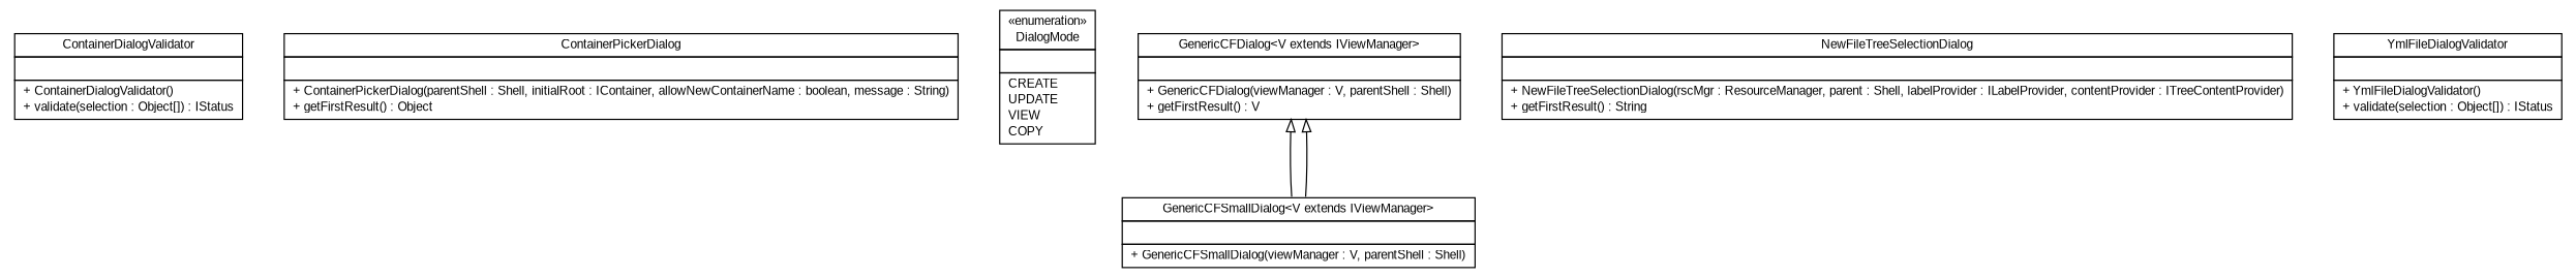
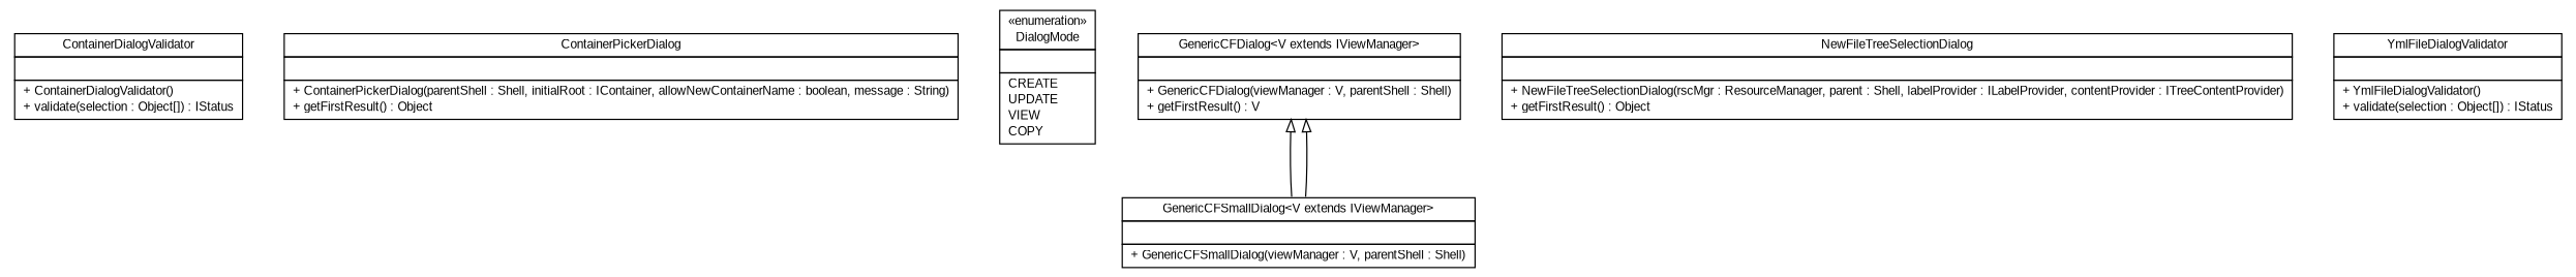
  digraph {
    nodesep=0.25
    ranksep=0.5
    node [fontcolor=black fontname=arial fontsize=10.0 shape=plaintext]
    edge [arrowtail=empty dir=back fontname=arial fontsize=10 headport=p labelfontname=arial labelfontsize=10 tailport=p]
    n1 [label=<<table title="gov.sandia.cf.parts.dialogs.ContainerDialogValidator" border="0" cellborder="1" cellspacing="0" cellpadding="2" port="p" href="./ContainerDialogValidator.html"> 		<tr><td><table border="0" cellspacing="0" cellpadding="1"> <tr><td align="center" balign="center"> ContainerDialogValidator </td></tr> 		</table></td></tr> 		<tr><td><table border="0" cellspacing="0" cellpadding="1"> <tr><td align="left" balign="left">  </td></tr> 		</table></td></tr> 		<tr><td><table border="0" cellspacing="0" cellpadding="1"> <tr><td align="left" balign="left"> + ContainerDialogValidator() </td></tr> <tr><td align="left" balign="left"> + validate(selection : Object[]) : IStatus </td></tr> 		</table></td></tr> 		</table>>]
    n2 [label=<<table title="gov.sandia.cf.parts.dialogs.ContainerPickerDialog" border="0" cellborder="1" cellspacing="0" cellpadding="2" port="p" href="./ContainerPickerDialog.html"> 		<tr><td><table border="0" cellspacing="0" cellpadding="1"> <tr><td align="center" balign="center"> ContainerPickerDialog </td></tr> 		</table></td></tr> 		<tr><td><table border="0" cellspacing="0" cellpadding="1"> <tr><td align="left" balign="left">  </td></tr> 		</table></td></tr> 		<tr><td><table border="0" cellspacing="0" cellpadding="1"> <tr><td align="left" balign="left"> + ContainerPickerDialog(parentShell : Shell, initialRoot : IContainer, allowNewContainerName : boolean, message : String) </td></tr> <tr><td align="left" balign="left"> + getFirstResult() : Object </td></tr> 		</table></td></tr> 		</table>>]
    n3 [label=<<table title="gov.sandia.cf.parts.dialogs.DialogMode" border="0" cellborder="1" cellspacing="0" cellpadding="2" port="p" href="./DialogMode.html"> 		<tr><td><table border="0" cellspacing="0" cellpadding="1"> <tr><td align="center" balign="center"> &#171;enumeration&#187; </td></tr> <tr><td align="center" balign="center"> DialogMode </td></tr> 		</table></td></tr> 		<tr><td><table border="0" cellspacing="0" cellpadding="1"> <tr><td align="left" balign="left">  </td></tr> 		</table></td></tr> 		<tr><td><table border="0" cellspacing="0" cellpadding="1"> <tr><td align="left" balign="left"> CREATE </td></tr> <tr><td align="left" balign="left"> UPDATE </td></tr> <tr><td align="left" balign="left"> VIEW </td></tr> <tr><td align="left" balign="left"> COPY </td></tr> 		</table></td></tr> 		</table>>]
    n4 [label=<<table title="gov.sandia.cf.parts.dialogs.GenericCFDialog" border="0" cellborder="1" cellspacing="0" cellpadding="2" port="p" href="./GenericCFDialog.html"> 		<tr><td><table border="0" cellspacing="0" cellpadding="1"> <tr><td align="center" balign="center"> GenericCFDialog&lt;V extends IViewManager&gt; </td></tr> 		</table></td></tr> 		<tr><td><table border="0" cellspacing="0" cellpadding="1"> <tr><td align="left" balign="left">  </td></tr> 		</table></td></tr> 		<tr><td><table border="0" cellspacing="0" cellpadding="1"> <tr><td align="left" balign="left"> + GenericCFDialog(viewManager : V, parentShell : Shell) </td></tr> <tr><td align="left" balign="left"> + getFirstResult() : V </td></tr> 		</table></td></tr> 		</table>>]
    n5 [label=<<table title="gov.sandia.cf.parts.dialogs.GenericCFSmallDialog" border="0" cellborder="1" cellspacing="0" cellpadding="2" port="p" href="./GenericCFSmallDialog.html"> 		<tr><td><table border="0" cellspacing="0" cellpadding="1"> <tr><td align="center" balign="center"> GenericCFSmallDialog&lt;V extends IViewManager&gt; </td></tr> 		</table></td></tr> 		<tr><td><table border="0" cellspacing="0" cellpadding="1"> <tr><td align="left" balign="left">  </td></tr> 		</table></td></tr> 		<tr><td><table border="0" cellspacing="0" cellpadding="1"> <tr><td align="left" balign="left"> + GenericCFSmallDialog(viewManager : V, parentShell : Shell) </td></tr> 		</table></td></tr> 		</table>>]
-   n6 [label=<<table title="gov.sandia.cf.parts.dialogs.NewFileTreeSelectionDialog" border="0" cellborder="1" cellspacing="0" cellpadding="2" port="p" href="./NewFileTreeSelectionDialog.html"> 		<tr><td><table border="0" cellspacing="0" cellpadding="1"> <tr><td align="center" balign="center"> NewFileTreeSelectionDialog </td></tr> 		</table></td></tr> 		<tr><td><table border="0" cellspacing="0" cellpadding="1"> <tr><td align="left" balign="left">  </td></tr> 		</table></td></tr> 		<tr><td><table border="0" cellspacing="0" cellpadding="1"> <tr><td align="left" balign="left"> + NewFileTreeSelectionDialog(rscMgr : ResourceManager, parent : Shell, labelProvider : ILabelProvider, contentProvider : ITreeContentProvider) </td></tr> <tr><td align="left" balign="left"> + getFirstResult() : String </td></tr> 		</table></td></tr> 		</table>>]
+   n6 [label=<<table title="gov.sandia.cf.parts.dialogs.NewFileTreeSelectionDialog" border="0" cellborder="1" cellspacing="0" cellpadding="2" port="p" href="./NewFileTreeSelectionDialog.html"> 		<tr><td><table border="0" cellspacing="0" cellpadding="1"> <tr><td align="center" balign="center"> NewFileTreeSelectionDialog </td></tr> 		</table></td></tr> 		<tr><td><table border="0" cellspacing="0" cellpadding="1"> <tr><td align="left" balign="left">  </td></tr> 		</table></td></tr> 		<tr><td><table border="0" cellspacing="0" cellpadding="1"> <tr><td align="left" balign="left"> + NewFileTreeSelectionDialog(rscMgr : ResourceManager, parent : Shell, labelProvider : ILabelProvider, contentProvider : ITreeContentProvider) </td></tr> <tr><td align="left" balign="left"> + getFirstResult() : Object </td></tr> 		</table></td></tr> 		</table>>]
    n7 [label=<<table title="gov.sandia.cf.parts.dialogs.YmlFileDialogValidator" border="0" cellborder="1" cellspacing="0" cellpadding="2" port="p" href="./YmlFileDialogValidator.html"> 		<tr><td><table border="0" cellspacing="0" cellpadding="1"> <tr><td align="center" balign="center"> YmlFileDialogValidator </td></tr> 		</table></td></tr> 		<tr><td><table border="0" cellspacing="0" cellpadding="1"> <tr><td align="left" balign="left">  </td></tr> 		</table></td></tr> 		<tr><td><table border="0" cellspacing="0" cellpadding="1"> <tr><td align="left" balign="left"> + YmlFileDialogValidator() </td></tr> <tr><td align="left" balign="left"> + validate(selection : Object[]) : IStatus </td></tr> 		</table></td></tr> 		</table>>]
    n4 -> n5
    n4 -> n5
  }
